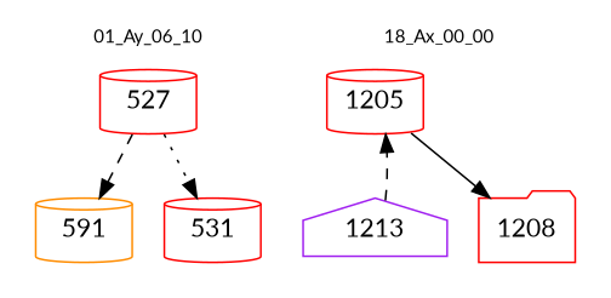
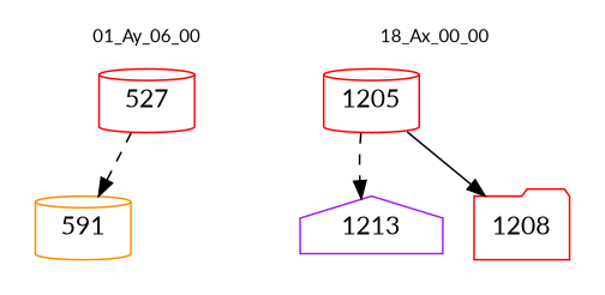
  digraph {
    fontname=Lato
    node [color=red fontname=Lato shape=cylinder]
    edge [color=black fontname=Lato style=dashed]
    n1 [label=527]
    n2 [color=darkorange label=591]
-   n3 [label=531]
    n4 [label=1205]
    n5 [color=purple label=1213 shape=house]
    n6 [label=1208 shape=folder]
    subgraph cluster_1 {
      color=white
      fontsize=10
-     label="01_Ay_06_10"
+     label="01_Ay_06_00"
      n1
      n2
-     n3
    }
    subgraph cluster_2 {
      color=white
      fontsize=10
      label="18_Ax_00_00"
      n4
      n5
      n6
    }
    n1 -> n2
-   n1 -> n3 [style=dotted]
-   n5 -> n4
+   n4 -> n5
    n4 -> n6 [style=solid]
  }
